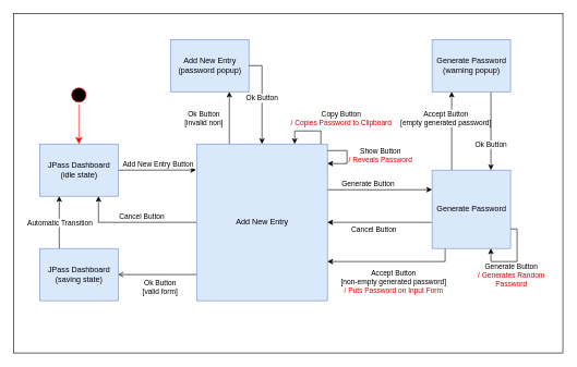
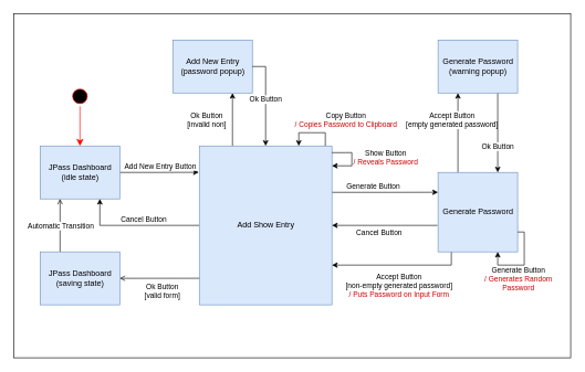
  <mxCell id="0" />
  <mxCell id="1" parent="0" />
  <mxCell id="2" value="" style="rounded=0;whiteSpace=wrap;html=1;" parent="1" vertex="1"><mxGeometry y="20" width="840" height="520" as="geometry" x="20" /></mxCell>
  <mxCell id="3" style="edgeStyle=orthogonalEdgeStyle;rounded=0;orthogonalLoop=1;jettySize=auto;html=1;exitX=1;exitY=0.5;exitDx=0;exitDy=0;entryX=-0.004;entryY=0.166;entryDx=0;entryDy=0;entryPerimeter=0;" parent="1" source="5" target="13" edge="1"><mxGeometry relative="1" as="geometry"><Array as="points" /><mxPoint x="340" y="260" as="targetPoint" /></mxGeometry></mxCell>
  <mxCell id="4" value="Add New Entry Button" style="edgeLabel;html=1;align=center;verticalAlign=middle;resizable=0;points=[];" parent="3" vertex="1" connectable="0"><mxGeometry x="-0.23" y="-3" relative="1" as="geometry"><mxPoint x="14" y="-13" as="offset" /></mxGeometry></mxCell>
  <mxCell id="5" value="JPass Dashboard&lt;br&gt;(idle state)" style="html=1;fillColor=#dae8fc;strokeColor=#6c8ebf;" parent="1" vertex="1"><mxGeometry x="60" y="220" width="120" height="80" as="geometry" /></mxCell>
  <mxCell id="6" style="edgeStyle=orthogonalEdgeStyle;rounded=0;orthogonalLoop=1;jettySize=auto;html=1;entryX=1;entryY=0.5;entryDx=0;entryDy=0;exitX=0;exitY=0.833;exitDx=0;exitDy=0;exitPerimeter=0;endArrow=open;" parent="1" source="13" target="24" edge="1"><mxGeometry relative="1" as="geometry"><mxPoint x="360" y="420" as="sourcePoint" /><Array as="points"><mxPoint x="360" y="420" /><mxPoint x="360" y="420" /></Array></mxGeometry></mxCell>
  <mxCell id="7" value="Ok Button&lt;br&gt;[valid form]" style="edgeLabel;html=1;align=center;verticalAlign=middle;resizable=0;points=[];" parent="6" vertex="1" connectable="0"><mxGeometry x="0.477" y="2" relative="1" as="geometry"><mxPoint y="18" as="offset" /></mxGeometry></mxCell>
  <mxCell id="8" style="edgeStyle=orthogonalEdgeStyle;rounded=0;orthogonalLoop=1;jettySize=auto;html=1;exitX=0.25;exitY=0;exitDx=0;exitDy=0;entryX=0.75;entryY=1;entryDx=0;entryDy=0;" parent="1" source="13" target="28" edge="1"><mxGeometry relative="1" as="geometry"><Array as="points" /></mxGeometry></mxCell>
  <mxCell id="9" style="edgeStyle=orthogonalEdgeStyle;rounded=0;orthogonalLoop=1;jettySize=auto;html=1;exitX=0.996;exitY=0.292;exitDx=0;exitDy=0;entryX=0;entryY=0.25;entryDx=0;entryDy=0;exitPerimeter=0;" parent="1" source="13" target="20" edge="1"><mxGeometry relative="1" as="geometry"><mxPoint x="700" y="340" as="targetPoint" /></mxGeometry></mxCell>
  <mxCell id="10" value="Generate Button" style="edgeLabel;html=1;align=center;verticalAlign=middle;resizable=0;points=[];" parent="9" vertex="1" connectable="0"><mxGeometry x="-0.223" y="-1" relative="1" as="geometry"><mxPoint x="-1" y="-11" as="offset" /></mxGeometry></mxCell>
  <mxCell id="11" style="edgeStyle=orthogonalEdgeStyle;rounded=0;orthogonalLoop=1;jettySize=auto;html=1;exitX=0;exitY=0.5;exitDx=0;exitDy=0;entryX=0.75;entryY=1;entryDx=0;entryDy=0;" parent="1" source="13" target="5" edge="1"><mxGeometry relative="1" as="geometry"><Array as="points"><mxPoint x="150" y="340" /></Array></mxGeometry></mxCell>
  <mxCell id="12" value="Cancel Button" style="edgeLabel;html=1;align=center;verticalAlign=middle;resizable=0;points=[];" parent="11" vertex="1" connectable="0"><mxGeometry x="-0.017" relative="1" as="geometry"><mxPoint x="8" y="-10" as="offset" /></mxGeometry></mxCell>
- <mxCell id="13" value="Add New Entry" style="html=1;fillColor=#dae8fc;strokeColor=#6c8ebf;" parent="1" vertex="1"><mxGeometry x="300" y="220" width="200" height="240" as="geometry" /></mxCell>
+ <mxCell id="13" value="Add Show Entry" style="html=1;fillColor=#dae8fc;strokeColor=#6c8ebf;" parent="1" vertex="1"><mxGeometry x="300" y="220" width="200" height="240" as="geometry" /></mxCell>
  <mxCell id="14" style="edgeStyle=orthogonalEdgeStyle;rounded=0;orthogonalLoop=1;jettySize=auto;html=1;exitX=0.25;exitY=0;exitDx=0;exitDy=0;entryX=0.25;entryY=1;entryDx=0;entryDy=0;" parent="1" source="20" target="27" edge="1"><mxGeometry relative="1" as="geometry" /></mxCell>
  <mxCell id="15" value="Accept Button&lt;br&gt;[empty generated password]" style="edgeLabel;html=1;align=center;verticalAlign=middle;resizable=0;points=[];" parent="14" vertex="1" connectable="0"><mxGeometry x="0.229" relative="1" as="geometry"><mxPoint x="-10" y="-6" as="offset" /></mxGeometry></mxCell>
  <mxCell id="16" style="edgeStyle=orthogonalEdgeStyle;rounded=0;orthogonalLoop=1;jettySize=auto;html=1;exitX=0.167;exitY=1;exitDx=0;exitDy=0;entryX=1;entryY=0.75;entryDx=0;entryDy=0;exitPerimeter=0;" parent="1" source="20" target="13" edge="1"><mxGeometry relative="1" as="geometry"><mxPoint x="640" y="460" as="targetPoint" /><Array as="points"><mxPoint x="680" y="400" /></Array></mxGeometry></mxCell>
  <mxCell id="17" value="Accept Button&lt;br&gt;[non-empty generated password]&lt;br&gt;&lt;font color=&quot;#cc0000&quot;&gt;/ Puts Password on Input Form&lt;/font&gt;" style="edgeLabel;html=1;align=center;verticalAlign=middle;resizable=0;points=[];" parent="16" vertex="1" connectable="0"><mxGeometry x="-0.212" y="-1" relative="1" as="geometry"><mxPoint x="-21" y="31" as="offset" /></mxGeometry></mxCell>
  <mxCell id="18" style="edgeStyle=orthogonalEdgeStyle;rounded=0;orthogonalLoop=1;jettySize=auto;html=1;exitX=-0.007;exitY=0.667;exitDx=0;exitDy=0;entryX=1;entryY=0.5;entryDx=0;entryDy=0;exitPerimeter=0;" parent="1" source="20" target="13" edge="1"><mxGeometry relative="1" as="geometry"><Array as="points"><mxPoint x="640" y="340" /><mxPoint x="640" y="340" /></Array></mxGeometry></mxCell>
  <mxCell id="19" value="Cancel Button" style="edgeLabel;html=1;align=center;verticalAlign=middle;resizable=0;points=[];" parent="18" vertex="1" connectable="0"><mxGeometry x="0.258" y="3" relative="1" as="geometry"><mxPoint x="11" y="7" as="offset" /></mxGeometry></mxCell>
  <mxCell id="20" value="Generate Password" style="html=1;fillColor=#dae8fc;strokeColor=#6c8ebf;" parent="1" vertex="1"><mxGeometry x="660" y="260" width="120" height="120" as="geometry" /></mxCell>
- <mxCell id="21" style="edgeStyle=orthogonalEdgeStyle;rounded=0;orthogonalLoop=1;jettySize=auto;html=1;exitX=0.25;exitY=0;exitDx=0;exitDy=0;entryX=0.25;entryY=1;entryDx=0;entryDy=0;" parent="1" source="24" target="5" edge="1"><mxGeometry relative="1" as="geometry" /></mxCell>
+ <mxCell id="21" style="edgeStyle=orthogonalEdgeStyle;rounded=0;orthogonalLoop=1;jettySize=auto;html=1;exitX=0.25;exitY=0;exitDx=0;exitDy=0;entryX=0.25;entryY=1;entryDx=0;entryDy=0;endArrow=open;" parent="1" source="24" target="5" edge="1"><mxGeometry relative="1" as="geometry" /></mxCell>
  <mxCell id="22" value="&lt;span style=&quot;color: rgba(0, 0, 0, 0); font-family: monospace; font-size: 0px; text-align: start; background-color: rgb(248, 249, 250);&quot;&gt;%3CmxGraphModel%3E%3Croot%3E%3CmxCell%20id%3D%220%22%2F%3E%3CmxCell%20id%3D%221%22%20parent%3D%220%22%2F%3E%3CmxCell%20id%3D%222%22%20value%3D%22Automatic%20transition%22%20style%3D%22edgeLabel%3Bhtml%3D1%3Balign%3Dcenter%3BverticalAlign%3Dmiddle%3Bresizable%3D0%3Bpoints%3D%5B%5D%3B%22%20vertex%3D%221%22%20connectable%3D%220%22%20parent%3D%221%22%3E%3CmxGeometry%20x%3D%22550.241%22%20y%3D%22630.0%22%20as%3D%22geometry%22%2F%3E%3C%2FmxCell%3E%3C%2Froot%3E%3C%2FmxGraphModel%3Auto&lt;/span&gt;" style="edgeLabel;html=1;align=center;verticalAlign=middle;resizable=0;points=[];" parent="21" vertex="1" connectable="0"><mxGeometry x="-0.167" y="-2" relative="1" as="geometry"><mxPoint as="offset" /></mxGeometry></mxCell>
  <mxCell id="23" value="Automatic Transition" style="edgeLabel;html=1;align=center;verticalAlign=middle;resizable=0;points=[];" parent="21" vertex="1" connectable="0"><mxGeometry x="-0.219" relative="1" as="geometry"><mxPoint y="-9" as="offset" /></mxGeometry></mxCell>
  <mxCell id="24" value="JPass Dashboard&lt;br&gt;(saving state)" style="html=1;fillColor=#dae8fc;strokeColor=#6c8ebf;" parent="1" vertex="1"><mxGeometry x="60" y="380" width="120" height="80" as="geometry" /></mxCell>
  <mxCell id="25" style="edgeStyle=none;html=1;exitX=0.75;exitY=1;exitDx=0;exitDy=0;entryX=0.75;entryY=0;entryDx=0;entryDy=0;" parent="1" source="27" target="20" edge="1"><mxGeometry relative="1" as="geometry" /></mxCell>
  <mxCell id="26" value="Ok Button" style="edgeLabel;html=1;align=center;verticalAlign=middle;resizable=0;points=[];" parent="25" vertex="1" connectable="0"><mxGeometry x="-0.402" y="-1" relative="1" as="geometry"><mxPoint y="44" as="offset" /></mxGeometry></mxCell>
  <mxCell id="27" value="Generate Password&lt;br&gt;(warning popup)" style="html=1;fillColor=#dae8fc;strokeColor=#6c8ebf;" parent="1" vertex="1"><mxGeometry x="660" y="60" width="120" height="80" as="geometry" /></mxCell>
  <mxCell id="28" value="Add New Entry&lt;br&gt;(password popup)" style="html=1;fillColor=#dae8fc;strokeColor=#6c8ebf;" parent="1" vertex="1"><mxGeometry x="260" y="60" width="120" height="80" as="geometry" /></mxCell>
  <mxCell id="29" value="Ok Button&lt;br&gt;[invalid non]" style="edgeLabel;html=1;align=center;verticalAlign=middle;resizable=0;points=[];" parent="1" vertex="1" connectable="0"><mxGeometry x="310.002" y="180" as="geometry" /></mxCell>
  <mxCell id="30" style="edgeStyle=orthogonalEdgeStyle;rounded=0;orthogonalLoop=1;jettySize=auto;html=1;exitX=1;exitY=0.75;exitDx=0;exitDy=0;entryX=0.75;entryY=1;entryDx=0;entryDy=0;" parent="1" source="20" target="20" edge="1"><mxGeometry relative="1" as="geometry"><Array as="points"><mxPoint x="790" y="350" /><mxPoint x="790" y="400" /><mxPoint x="750" y="400" /></Array></mxGeometry></mxCell>
  <mxCell id="31" value="Generate Button&lt;br&gt;&lt;font color=&quot;#cc0000&quot;&gt;/ Generates Random&lt;br&gt;Password&lt;/font&gt;" style="edgeLabel;html=1;align=center;verticalAlign=middle;resizable=0;points=[];" parent="30" vertex="1" connectable="0"><mxGeometry x="-0.187" y="-1" relative="1" as="geometry"><mxPoint x="-9" y="31" as="offset" /></mxGeometry></mxCell>
  <mxCell id="32" style="edgeStyle=orthogonalEdgeStyle;rounded=0;orthogonalLoop=1;jettySize=auto;html=1;entryX=0.75;entryY=0;entryDx=0;entryDy=0;exitX=0.95;exitY=-0.001;exitDx=0;exitDy=0;exitPerimeter=0;" parent="1" source="13" target="13" edge="1"><mxGeometry relative="1" as="geometry"><mxPoint x="460" y="220" as="sourcePoint" /><mxPoint x="460" y="180" as="targetPoint" /><Array as="points"><mxPoint x="490" y="200" /><mxPoint x="450" y="200" /></Array></mxGeometry></mxCell>
  <mxCell id="33" value="Copy Button&lt;br&gt;&lt;font color=&quot;#cc0000&quot;&gt;/ Copies Password to Clipboard&lt;/font&gt;" style="edgeLabel;html=1;align=center;verticalAlign=middle;resizable=0;points=[];" parent="32" vertex="1" connectable="0"><mxGeometry x="-0.192" y="-1" relative="1" as="geometry"><mxPoint x="43" y="-19" as="offset" /></mxGeometry></mxCell>
  <mxCell id="34" style="edgeStyle=orthogonalEdgeStyle;rounded=0;orthogonalLoop=1;jettySize=auto;html=1;entryX=1;entryY=0.125;entryDx=0;entryDy=0;entryPerimeter=0;exitX=1;exitY=0.042;exitDx=0;exitDy=0;exitPerimeter=0;" parent="1" source="13" target="13" edge="1"><mxGeometry relative="1" as="geometry"><Array as="points"><mxPoint x="520" y="230" /><mxPoint x="530" y="230" /><mxPoint x="530" y="250" /></Array><mxPoint x="520" y="220" as="sourcePoint" /><mxPoint x="510" y="260" as="targetPoint" /></mxGeometry></mxCell>
  <mxCell id="35" value="Show Button&lt;br&gt;&lt;font color=&quot;#cc0000&quot;&gt;/ Reveals Password&lt;/font&gt;" style="edgeLabel;html=1;align=center;verticalAlign=middle;resizable=0;points=[];" parent="34" vertex="1" connectable="0"><mxGeometry x="0.001" y="1" relative="1" as="geometry"><mxPoint x="49" y="-2" as="offset" /></mxGeometry></mxCell>
  <mxCell id="36" value="" style="ellipse;html=1;shape=startState;fillColor=#000000;strokeColor=#ff0000;fontColor=#CC0000;" parent="1" vertex="1"><mxGeometry x="105" y="130" width="30" height="30" as="geometry" /></mxCell>
  <mxCell id="37" value="" style="edgeStyle=orthogonalEdgeStyle;html=1;verticalAlign=bottom;endArrow=classic;endSize=8;strokeColor=#ff0000;rounded=0;fontColor=#CC0000;endFill=1;" parent="1" edge="1"><mxGeometry relative="1" as="geometry"><mxPoint x="120" y="220" as="targetPoint" /><mxPoint x="120" y="160" as="sourcePoint" /></mxGeometry></mxCell>
  <mxCell id="38" value="Ok Button" style="edgeStyle=orthogonalEdgeStyle;rounded=0;orthogonalLoop=1;jettySize=auto;html=1;exitX=1;exitY=0.5;exitDx=0;exitDy=0;entryX=0.5;entryY=0;entryDx=0;entryDy=0;" edge="1" parent="1" source="28" target="13"><mxGeometry relative="1" as="geometry"><mxPoint x="420" y="170" as="sourcePoint" /><mxPoint x="460" y="170" as="targetPoint" /><Array as="points" /><mxPoint as="offset" /></mxGeometry></mxCell>
